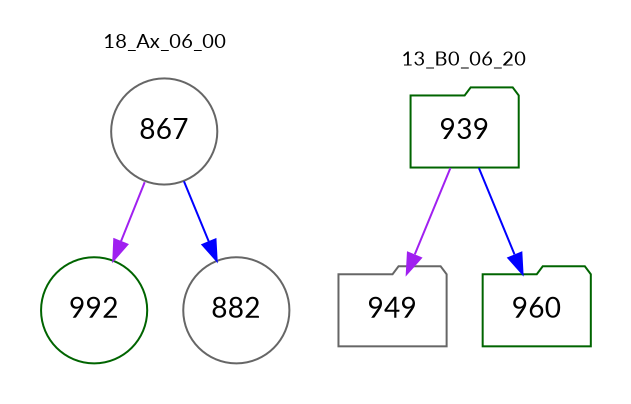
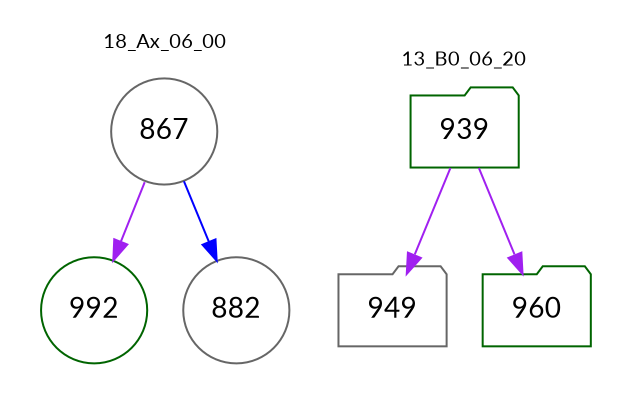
  digraph {
    fontname=Lato
    node [color=gray40 fontname=Lato shape=circle]
    edge [color=purple fontname=Lato]
    n1 [label=867]
    n2 [color=darkgreen label=992]
    n3 [label=882]
    n4 [color=darkgreen label=939 shape=folder]
    n5 [label=949 shape=folder]
    n6 [color=darkgreen label=960 shape=folder]
    subgraph cluster_1 {
      color=white
      fontsize=10
      label="18_Ax_06_00"
      n1
      n2
      n3
    }
    subgraph cluster_2 {
      color=white
      fontsize=10
      label="13_B0_06_20"
      n4
      n5
      n6
    }
    n1 -> n2
    n1 -> n3 [color=blue]
    n4 -> n5
-   n4 -> n6 [color=blue]
+   n4 -> n6
  }
